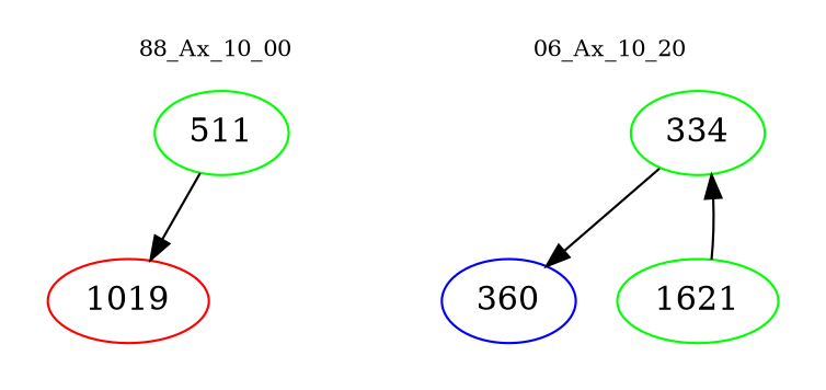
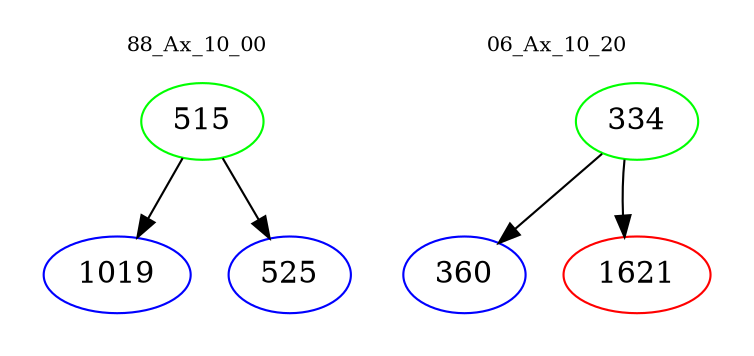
  digraph {
    node [color=green]
    edge [color=black]
-   n1 [label=511]
-   n2 [color=red label=1019]
+   n1 [label=515]
+   n2 [color=blue label=1019]
+   n3 [color=blue label=525]
    n4 [label=334]
    n5 [color=blue label=360]
-   n6 [label=1621]
+   n6 [color=red label=1621]
    subgraph cluster_1 {
      color=white
      fontsize=10
      label="88_Ax_10_00"
      n1
      n2
+     n3
    }
    subgraph cluster_2 {
      color=white
      fontsize=10
      label="06_Ax_10_20"
      n4
      n5
      n6
    }
    n1 -> n2
+   n1 -> n3
    n4 -> n5
-   n6 -> n4
+   n4 -> n6
  }
